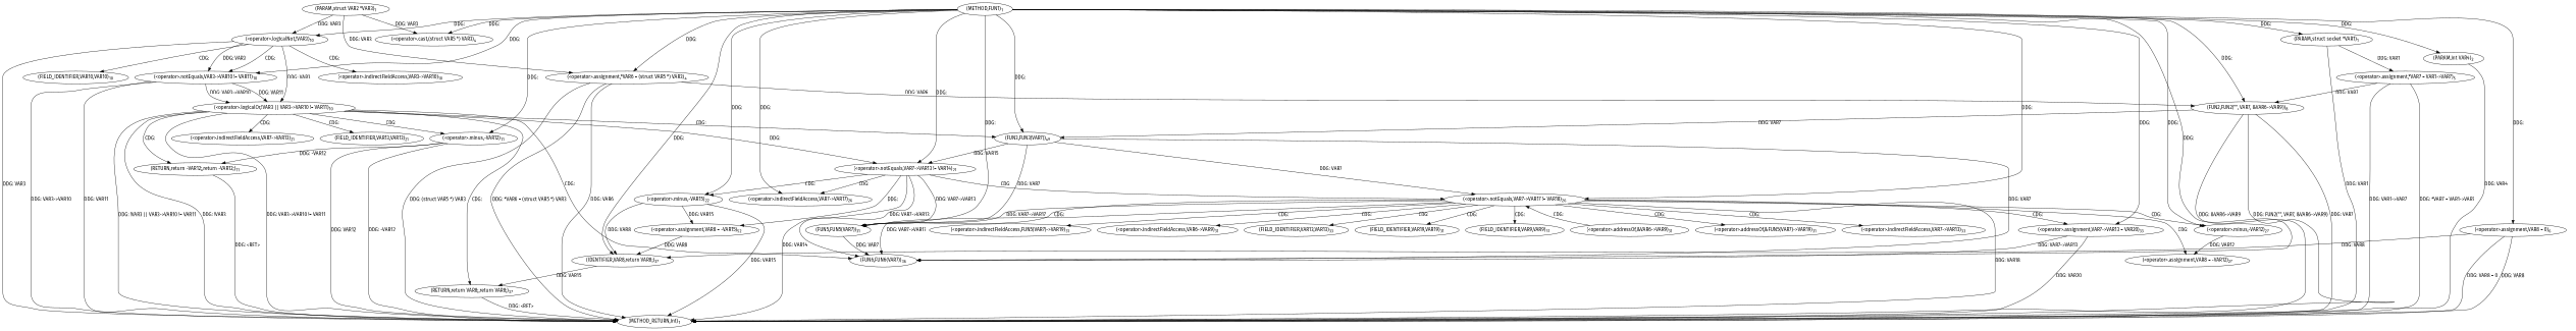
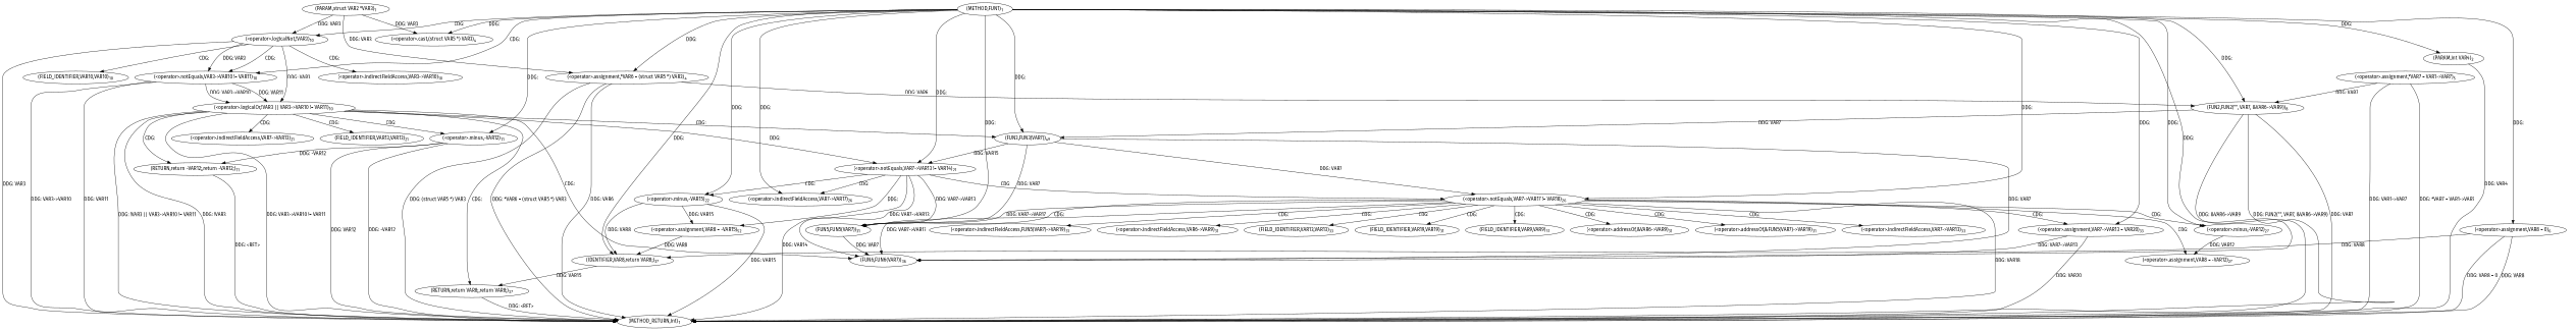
  digraph {
    fontname="Fira Sans"
    node [fontname="Fira Sans"]
    edge [fontname="Fira Sans"]
    n1 [label=<(METHOD,FUN1)<SUB>1</SUB>>]
-   n2 [label=<(PARAM,struct socket *VAR1)<SUB>1</SUB>>]
    n3 [label=<(PARAM,int VAR4)<SUB>2</SUB>>]
    n4 [label=<(&lt;operator&gt;.assignment,*VAR6 = (struct VAR5 *) VAR3)<SUB>4</SUB>>]
    n5 [label=<(&lt;operator&gt;.assignment,VAR8 = 0)<SUB>6</SUB>>]
    n6 [label=<(FUN2,FUN2(&quot;&quot;, VAR7, &amp;VAR6-&gt;VAR9))<SUB>8</SUB>>]
    n7 [label=<(FUN3,FUN3(VAR7))<SUB>49</SUB>>]
    n8 [label=<(&lt;operator&gt;.assignment,VAR7-&gt;VAR13 = VAR20)<SUB>33</SUB>>]
    n9 [label=<(FUN6,FUN6(VAR7))<SUB>36</SUB>>]
    n10 [label=<(&lt;operator&gt;.notEquals,VAR7-&gt;VAR13 != VAR14)<SUB>21</SUB>>]
    n11 [label=<(&lt;operator&gt;.notEquals,VAR7-&gt;VAR17 != VAR18)<SUB>26</SUB>>]
    n12 [label=<(IDENTIFIER,VAR8,return VAR8;)<SUB>37</SUB>>]
    n13 [label=<(&lt;operator&gt;.cast,(struct VAR5 *) VAR3)<SUB>4</SUB>>]
    n14 [label=<(&lt;operator&gt;.logicalNot,!VAR3)<SUB>10</SUB>>]
    n15 [label=<(&lt;operator&gt;.notEquals,VAR3-&gt;VAR10 != VAR11)<SUB>10</SUB>>]
    n16 [label=<(&lt;operator&gt;.minus,-VAR12)<SUB>11</SUB>>]
    n17 [label=<(&lt;operator&gt;.minus,-VAR15)<SUB>22</SUB>>]
    n18 [label=<(&lt;operator&gt;.minus,-VAR12)<SUB>27</SUB>>]
    n19 [label=<(FUN5,FUN5(VAR7))<SUB>31</SUB>>]
    n20 [label=<(&lt;operator&gt;.indirectFieldAccess,VAR7-&gt;VAR17)<SUB>26</SUB>>]
    n21 [label=<(METHOD_RETURN,int)<SUB>1</SUB>>]
    n22 [label=<(&lt;operator&gt;.assignment,*VAR7 = VAR1-&gt;VAR7)<SUB>5</SUB>>]
    n23 [label=<(PARAM,struct VAR2 *VAR3)<SUB>1</SUB>>]
    n24 [label=<(&lt;operator&gt;.assignment,VAR8 = -VAR15)<SUB>52</SUB>>]
    n25 [label=<(&lt;operator&gt;.assignment,VAR8 = -VAR12)<SUB>27</SUB>>]
    n26 [label=<(&lt;operator&gt;.addressOf,&amp;FUN5(VAR7)-&gt;VAR19)<SUB>31</SUB>>]
    n27 [label=<(&lt;operator&gt;.addressOf,&amp;VAR6-&gt;VAR9)<SUB>31</SUB>>]
    n28 [label=<(&lt;operator&gt;.indirectFieldAccess,VAR7-&gt;VAR13)<SUB>33</SUB>>]
    n29 [label=<(&lt;operator&gt;.indirectFieldAccess,FUN5(VAR7)-&gt;VAR19)<SUB>31</SUB>>]
    n30 [label=<(&lt;operator&gt;.indirectFieldAccess,VAR6-&gt;VAR9)<SUB>31</SUB>>]
    n31 [label=<(FIELD_IDENTIFIER,VAR13,VAR13)<SUB>33</SUB>>]
    n32 [label=<(FIELD_IDENTIFIER,VAR19,VAR19)<SUB>31</SUB>>]
    n33 [label=<(FIELD_IDENTIFIER,VAR9,VAR9)<SUB>31</SUB>>]
    n34 [label=<(RETURN,return VAR8;,return VAR8;)<SUB>37</SUB>>]
    n35 [label=<(&lt;operator&gt;.logicalOr,!VAR3 || VAR3-&gt;VAR10 != VAR11)<SUB>10</SUB>>]
    n36 [label=<(&lt;operator&gt;.indirectFieldAccess,VAR3-&gt;VAR10)<SUB>10</SUB>>]
    n37 [label=<(FIELD_IDENTIFIER,VAR10,VAR10)<SUB>10</SUB>>]
    n38 [label=<(RETURN,return -VAR12;,return -VAR12;)<SUB>11</SUB>>]
    n39 [label=<(&lt;operator&gt;.indirectFieldAccess,VAR7-&gt;VAR13)<SUB>21</SUB>>]
    n40 [label=<(FIELD_IDENTIFIER,VAR13,VAR13)<SUB>21</SUB>>]
-   n1 -> n2 [label="DDG: "]
    n1 -> n3 [label="DDG: "]
    n1 -> n4 [label="DDG: "]
    n1 -> n5 [label="DDG: "]
    n1 -> n6 [label="DDG: "]
    n1 -> n7 [label="DDG: "]
    n1 -> n8 [label="DDG: "]
    n1 -> n9 [label="DDG: "]
    n1 -> n10 [label="DDG: "]
    n1 -> n11 [label="DDG: "]
    n1 -> n12 [label="DDG: "]
    n1 -> n13 [label="DDG: "]
-   n1 -> n14 [label="DDG: "]
-   n1 -> n15 [label="DDG: "]
+   n1 -> n14 [label="CDG: "]
+   n1 -> n15 [label="CDG: "]
    n1 -> n16 [label="DDG: "]
    n1 -> n17 [label="DDG: "]
    n1 -> n18 [label="DDG: "]
    n1 -> n19 [label="DDG: "]
    n1 -> n20 [label="DDG: "]
-   n2 -> n21 [label="DDG: VAR1"]
-   n2 -> n22 [label="DDG: VAR1"]
    n3 -> n21 [label="DDG: VAR4"]
    n4 -> n6 [label="DDG: VAR6"]
    n4 -> n21 [label="DDG: VAR6"]
    n4 -> n21 [label="DDG: (struct VAR5 *) VAR3"]
    n4 -> n21 [label="DDG: *VAR6 = (struct VAR5 *) VAR3"]
    n5 -> n12 [label="DDG: VAR8"]
    n5 -> n21 [label="DDG: VAR8"]
    n5 -> n21 [label="DDG: VAR8 = 0"]
    n6 -> n7 [label="DDG: VAR7"]
    n6 -> n21 [label="DDG: VAR7"]
    n6 -> n21 [label="DDG: &amp;VAR6-&gt;VAR9"]
    n6 -> n21 [label="DDG: FUN2(&quot;&quot;, VAR7, &amp;VAR6-&gt;VAR9)"]
    n7 -> n9 [label="DDG: VAR7"]
    n7 -> n10 [label="DDG: VAR15"]
    n7 -> n11 [label="DDG: VAR7"]
    n7 -> n19 [label="DDG: VAR7"]
    n8 -> n9 [label="DDG: VAR7-&gt;VAR13"]
    n8 -> n21 [label="DDG: VAR20"]
    n10 -> n9 [label="DDG: VAR7-&gt;VAR13"]
    n10 -> n11 [label="CDG: "]
    n10 -> n17 [label="CDG: "]
    n10 -> n19 [label="DDG: VAR7-&gt;VAR13"]
    n10 -> n20 [label="CDG: "]
    n10 -> n21 [label="DDG: VAR14"]
    n10 -> n24 [label="DDG: "]
    n11 -> n8 [label="CDG: "]
    n11 -> n9 [label="DDG: VAR7-&gt;VAR17"]
    n11 -> n18 [label="CDG: "]
    n11 -> n19 [label="DDG: VAR7-&gt;VAR17"]
    n11 -> n19 [label="CDG: "]
    n11 -> n21 [label="DDG: VAR18"]
    n11 -> n25 [label="CDG: "]
    n11 -> n26 [label="CDG: "]
-   n27 -> n11 [label="CDG: "]
+   n11 -> n27 [label="CDG: "]
    n11 -> n28 [label="CDG: "]
    n11 -> n29 [label="CDG: "]
    n11 -> n30 [label="CDG: "]
    n11 -> n31 [label="CDG: "]
    n11 -> n32 [label="CDG: "]
    n11 -> n33 [label="CDG: "]
    n12 -> n34 [label="DDG: VAR15"]
    n14 -> n15 [label="DDG: VAR3"]
    n14 -> n15 [label="CDG: "]
    n14 -> n21 [label="DDG: VAR3"]
    n14 -> n35 [label="DDG: VAR3"]
    n14 -> n36 [label="CDG: "]
    n14 -> n37 [label="CDG: "]
    n15 -> n21 [label="DDG: VAR3-&gt;VAR10"]
    n15 -> n21 [label="DDG: VAR11"]
    n15 -> n35 [label="DDG: VAR3-&gt;VAR10"]
    n15 -> n35 [label="DDG: VAR11"]
    n16 -> n21 [label="DDG: VAR12"]
    n16 -> n21 [label="DDG: -VAR12"]
    n16 -> n38 [label="DDG: -VAR12"]
    n17 -> n12 [label="DDG: VAR8"]
    n17 -> n21 [label="DDG: VAR15"]
    n17 -> n24 [label="DDG: VAR15"]
    n18 -> n25 [label="DDG: VAR12"]
    n19 -> n9 [label="DDG: VAR7"]
    n22 -> n6 [label="DDG: VAR7"]
    n22 -> n21 [label="DDG: VAR1-&gt;VAR7"]
    n22 -> n21 [label="DDG: *VAR7 = VAR1-&gt;VAR7"]
    n23 -> n4 [label="DDG: VAR3"]
    n23 -> n13 [label="DDG: VAR3"]
    n23 -> n14 [label="DDG: VAR3"]
    n24 -> n12 [label="DDG: VAR8"]
    n34 -> n21 [label="DDG: &lt;RET&gt;"]
    n35 -> n7 [label="CDG: "]
    n35 -> n9 [label="CDG: "]
    n35 -> n10 [label="DDG: "]
    n35 -> n16 [label="CDG: "]
    n35 -> n21 [label="DDG: !VAR3"]
    n35 -> n21 [label="DDG: VAR3-&gt;VAR10 != VAR11"]
    n35 -> n21 [label="DDG: !VAR3 || VAR3-&gt;VAR10 != VAR11"]
    n35 -> n34 [label="CDG: "]
    n35 -> n38 [label="CDG: "]
    n35 -> n39 [label="CDG: "]
    n35 -> n40 [label="CDG: "]
    n38 -> n21 [label="DDG: &lt;RET&gt;"]
  }
